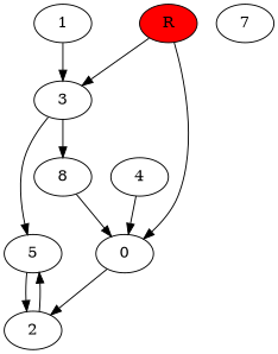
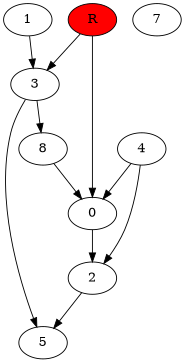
  digraph {
    fontname="DejaVu Serif"
    node [fontname="DejaVu Serif"]
    edge [fontname="DejaVu Serif"]
    1
    3
    5
    8
    2
    n6 [label=0]
    4
    7
    R [fillcolor="#ff0000" style=filled]
    1 -> 3
    3 -> 5
    3 -> 8
-   5 -> 2
+   4 -> 2
    8 -> n6
    2 -> 5
    n6 -> 2
    4 -> n6
    R -> 3
    R -> n6
  }
